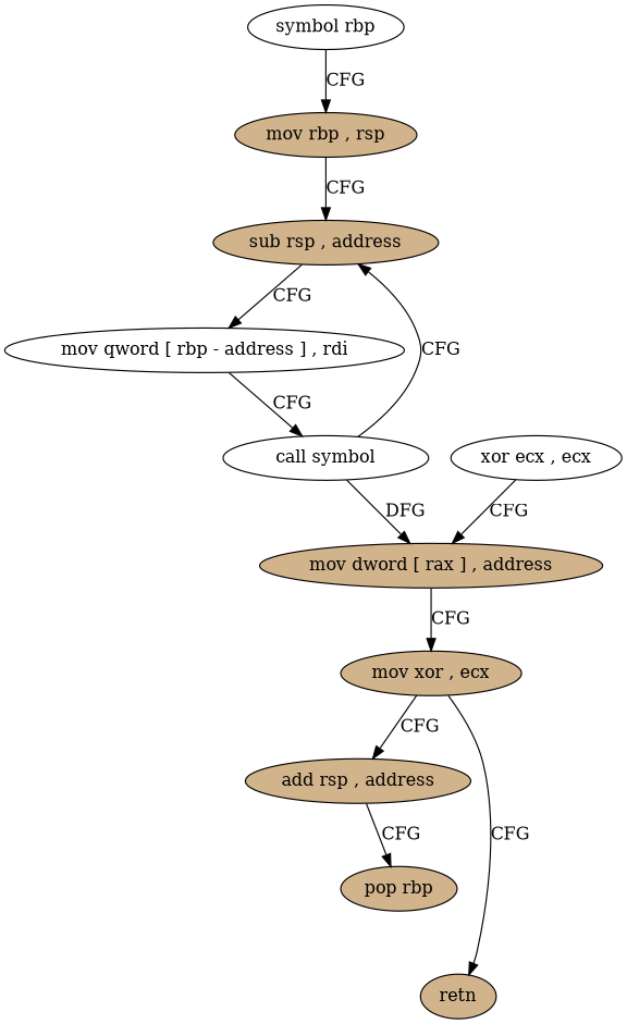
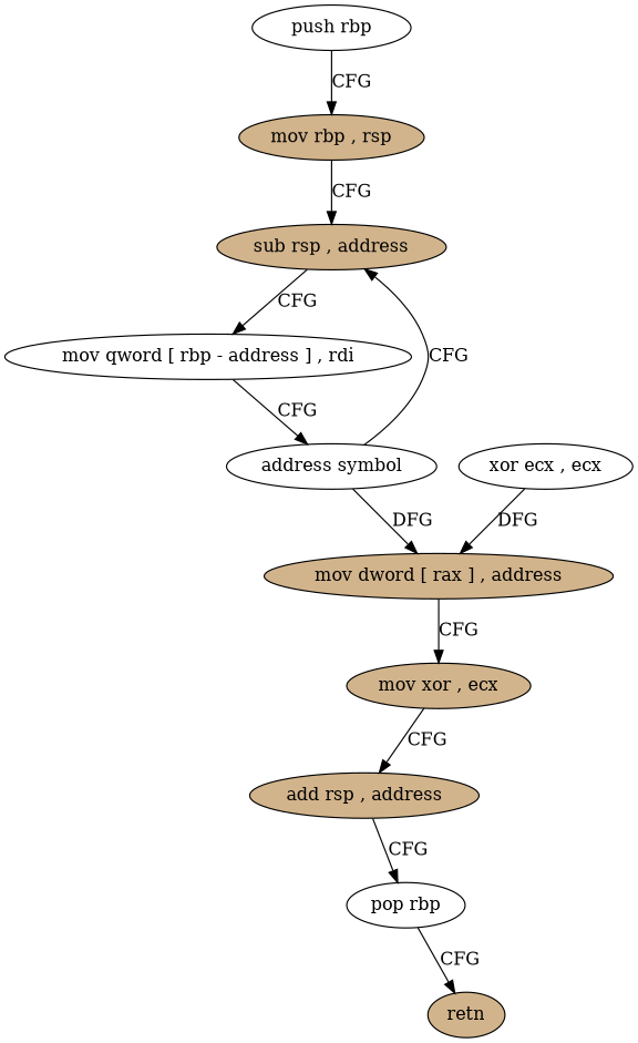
  digraph {
    node [fillcolor=tan style=filled]
-   n1 [fillcolor=white label="symbol rbp"]
+   n1 [fillcolor=white label="push rbp"]
    n2 [label="mov rbp , rsp"]
    n3 [label="sub rsp , address"]
    n4 [fillcolor=white label="mov qword [ rbp - address ] , rdi"]
-   n5 [fillcolor=white label="call symbol"]
+   n5 [fillcolor=white label="address symbol"]
    n6 [label="mov dword [ rax ] , address"]
    n7 [fillcolor=white label="xor ecx , ecx"]
    n8 [label="mov xor , ecx"]
    n9 [label="add rsp , address"]
-   n10 [label="pop rbp"]
+   n10 [fillcolor=white label="pop rbp"]
    n11 [label=retn]
    n1 -> n2 [label=CFG]
    n2 -> n3 [label=CFG]
    n3 -> n4 [label=CFG]
    n4 -> n5 [label=CFG]
    n5 -> n3 [label=CFG]
    n5 -> n6 [label=DFG]
    n6 -> n8 [label=CFG]
-   n7 -> n6 [label=CFG]
+   n7 -> n6 [label=DFG]
    n8 -> n9 [label=CFG]
    n9 -> n10 [label=CFG]
-   n8 -> n11 [label=CFG]
+   n10 -> n11 [label=CFG]
  }
